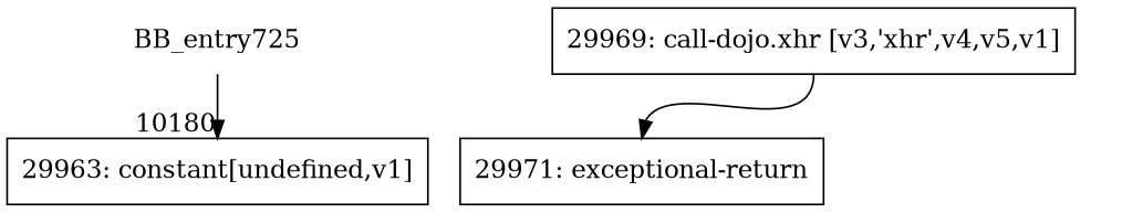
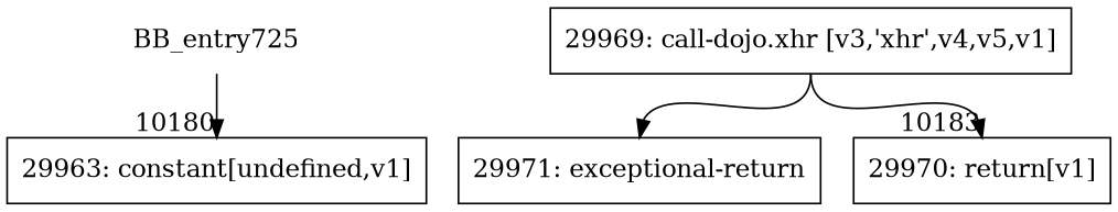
  digraph {
    rankdir=TD
    node [shape=record]
    edge [headport=n tailport=s]
    n1 [label=BB_entry725 shape=none]
    n2 [label="{29963: constant[undefined,v1]}"]
    n3 [label="{29969: call-dojo.xhr [v3,'xhr',v4,v5,v1]}"]
    n4 [label="{29971: exceptional-return}"]
+   n5 [label="{29970: return[v1]}"]
    n1 -> n2 [headlabel="    10180"]
    n3 -> n4 [color=black]
+   n3 -> n5 [headlabel="      10183"]
  }
